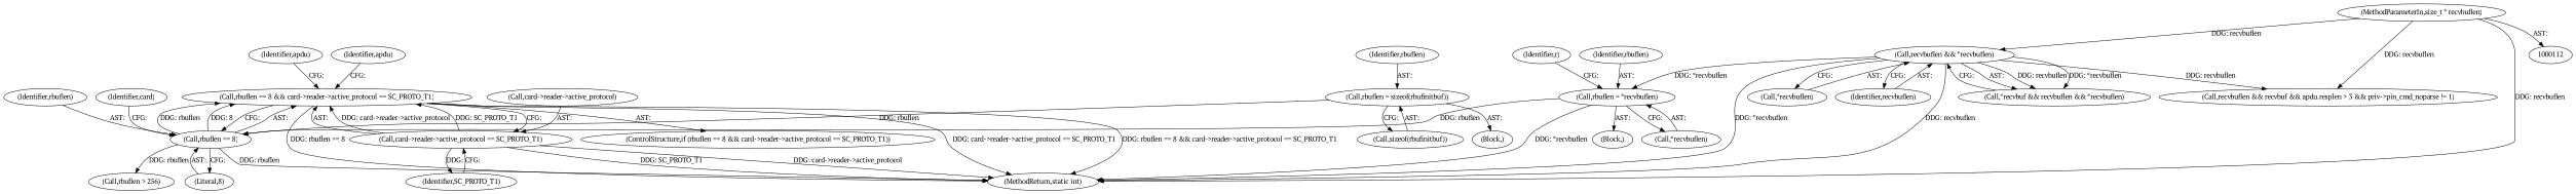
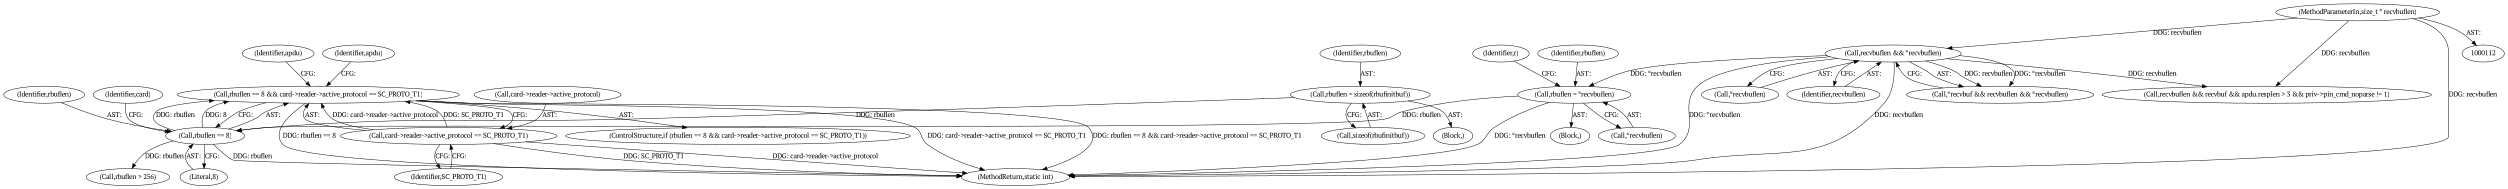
  digraph {
    fontname="PT Serif"
    node [fontname="PT Serif"]
    edge [fontname="PT Serif"]
    n1 [label="(Call,rbuflen == 8 && card->reader->active_protocol == SC_PROTO_T1)"]
    n2 [label="(Call,rbuflen == 8)"]
    n3 [label="(Call,card->reader->active_protocol == SC_PROTO_T1)"]
    n4 [label="(MethodReturn,static int)"]
    n5 [label="(ControlStructure,if (rbuflen == 8 && card->reader->active_protocol == SC_PROTO_T1))"]
    n6 [label="(Literal,8)"]
    n7 [label="(Call,rbuflen > 256)"]
    n8 [label="(Identifier,SC_PROTO_T1)"]
    n9 [label="(Call,rbuflen = sizeof(rbufinitbuf))"]
    n10 [label="(Block,)"]
    n11 [label="(Call,sizeof(rbufinitbuf))"]
    n12 [label="(Call,rbuflen = *recvbuflen)"]
    n13 [label="(Call,*recvbuflen)"]
    n14 [label="(Block,)"]
    n15 [label="(Call,recvbuflen && *recvbuflen)"]
    n16 [label="(Call,*recvbuf && recvbuflen && *recvbuflen)"]
    n17 [label="(Identifier,recvbuflen)"]
    n18 [label="(Call,*recvbuflen)"]
    n19 [label="(Call,recvbuflen && recvbuf && apdu.resplen > 3 && priv->pin_cmd_noparse != 1)"]
    n20 [label="(MethodParameterIn,size_t * recvbuflen)"]
    1000112
    n22 [label="(Identifier,r)"]
    n23 [label="(Identifier,rbuflen)"]
    n24 [label="(Identifier,rbuflen)"]
    n25 [label="(Call,card->reader->active_protocol)"]
    n26 [label="(Identifier,card)"]
    n27 [label="(Identifier,rbuflen)"]
    n28 [label="(Identifier,apdu)"]
    n29 [label="(Identifier,apdu)"]
    n1 -> n2 [label="CFG: "]
    n1 -> n3 [label="CFG: "]
    n1 -> n4 [label="DDG: rbuflen == 8 && card->reader->active_protocol == SC_PROTO_T1"]
    n1 -> n4 [label="DDG: rbuflen == 8"]
    n1 -> n4 [label="DDG: card->reader->active_protocol == SC_PROTO_T1"]
    n1 -> n5 [label="AST: "]
    n2 -> n1 [label="AST: "]
    n2 -> n1 [label="DDG: rbuflen"]
    n2 -> n1 [label="DDG: 8"]
    n2 -> n4 [label="DDG: rbuflen"]
    n2 -> n6 [label="CFG: "]
    n2 -> n7 [label="DDG: rbuflen"]
    n3 -> n1 [label="AST: "]
    n3 -> n1 [label="DDG: card->reader->active_protocol"]
    n3 -> n1 [label="DDG: SC_PROTO_T1"]
    n3 -> n4 [label="DDG: card->reader->active_protocol"]
    n3 -> n4 [label="DDG: SC_PROTO_T1"]
-   n3 -> n8 [label="DDG: "]
+   n3 -> n8 [label="CFG: "]
    n6 -> n2 [label="AST: "]
    n8 -> n3 [label="CFG: "]
    n9 -> n2 [label="DDG: rbuflen"]
    n9 -> n10 [label="AST: "]
    n9 -> n11 [label="CFG: "]
    n11 -> n9 [label="AST: "]
    n12 -> n2 [label="DDG: rbuflen"]
    n12 -> n4 [label="DDG: *recvbuflen"]
    n12 -> n13 [label="CFG: "]
    n12 -> n14 [label="AST: "]
    n13 -> n12 [label="AST: "]
    n15 -> n4 [label="DDG: recvbuflen"]
    n15 -> n4 [label="DDG: *recvbuflen"]
    n15 -> n12 [label="DDG: *recvbuflen"]
    n15 -> n16 [label="AST: "]
    n15 -> n16 [label="DDG: recvbuflen"]
    n15 -> n16 [label="DDG: *recvbuflen"]
    n15 -> n17 [label="CFG: "]
    n15 -> n18 [label="CFG: "]
    n15 -> n19 [label="DDG: recvbuflen"]
    n16 -> n15 [label="CFG: "]
    n17 -> n15 [label="AST: "]
    n18 -> n15 [label="AST: "]
    n20 -> n4 [label="DDG: recvbuflen"]
    n20 -> n15 [label="DDG: recvbuflen"]
    n20 -> n19 [label="DDG: recvbuflen"]
    n20 -> 1000112 [label="AST: "]
    n22 -> n12 [label="CFG: "]
    n23 -> n12 [label="AST: "]
    n24 -> n2 [label="AST: "]
    n25 -> n3 [label="AST: "]
    n26 -> n2 [label="CFG: "]
    n27 -> n9 [label="AST: "]
    n28 -> n1 [label="CFG: "]
    n29 -> n1 [label="CFG: "]
  }
